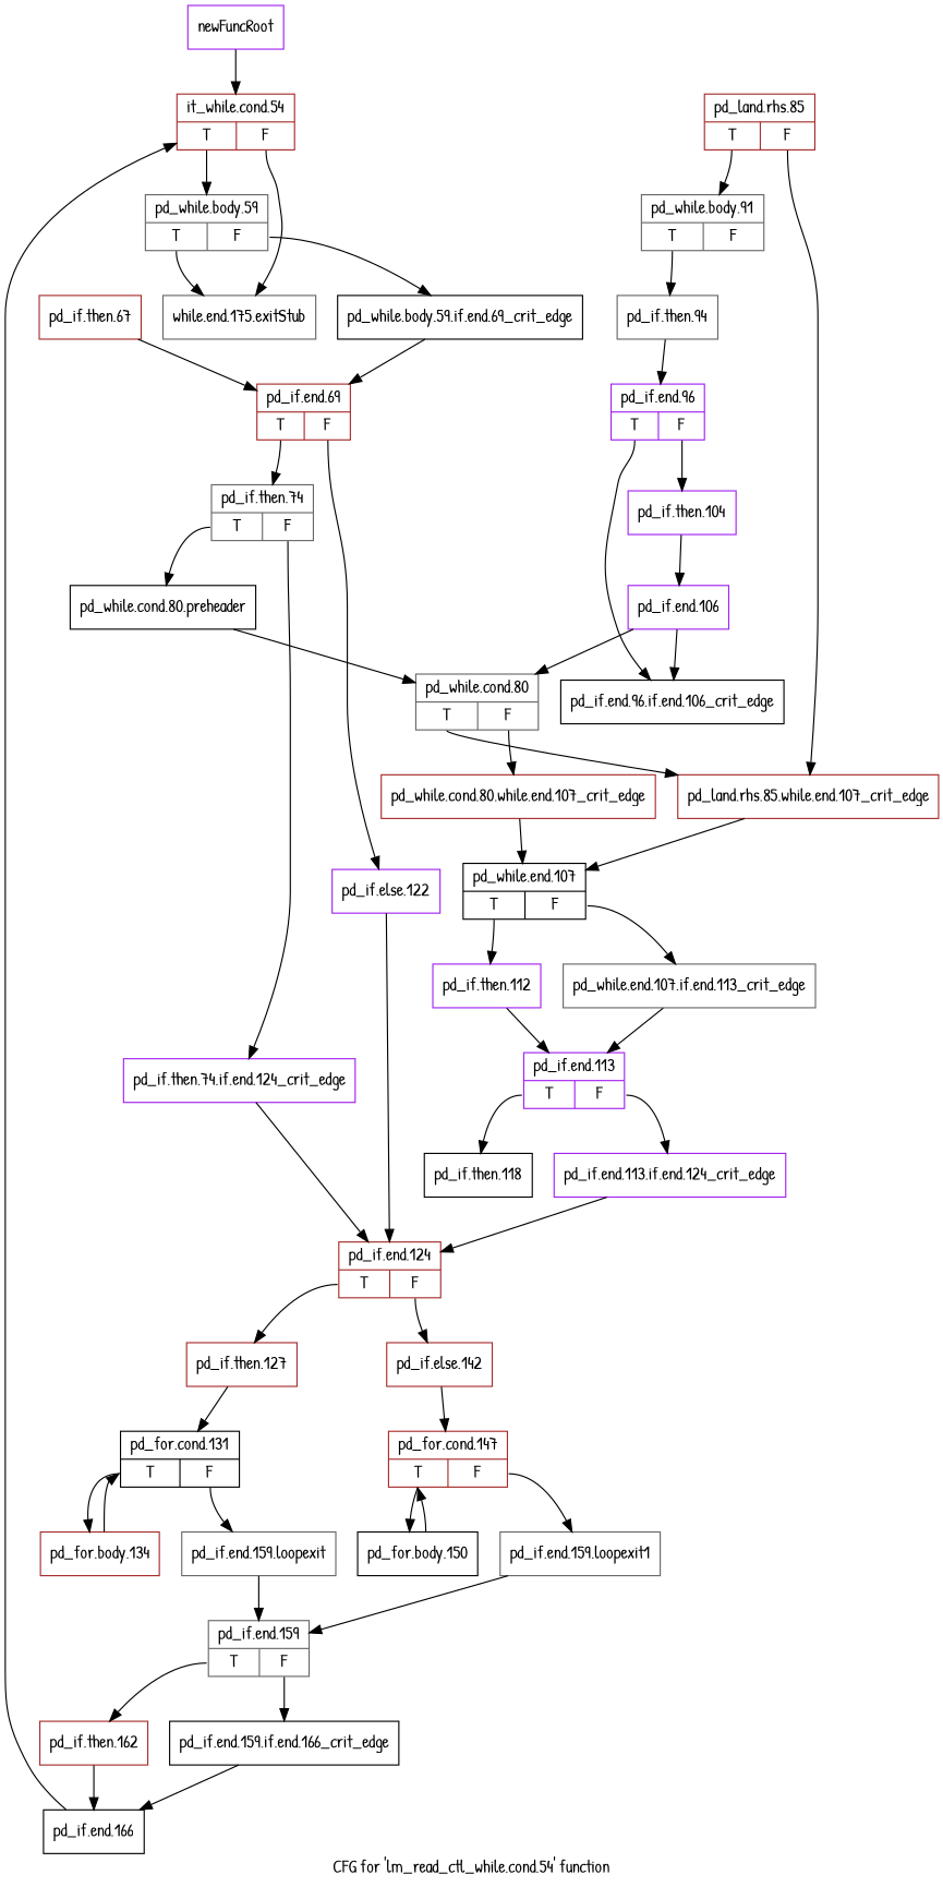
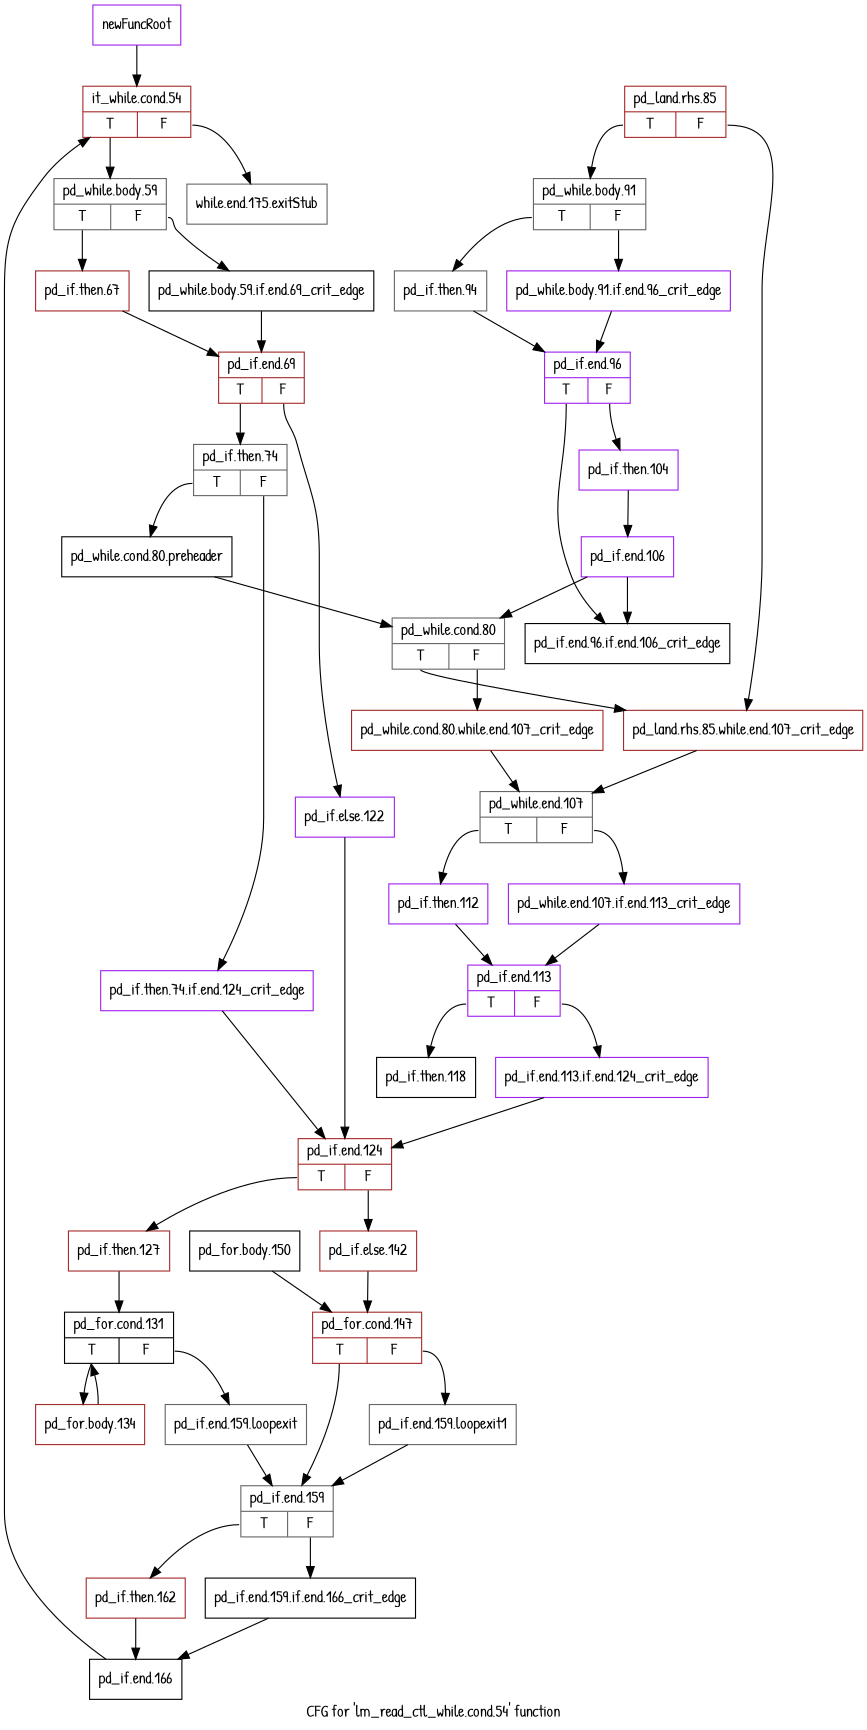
  digraph {
    fontname="Patrick Hand"
    label="CFG for 'lm_read_ctl_while.cond.54' function"
    node [color=brown fontname="Patrick Hand" shape=record]
    edge [fontname="Patrick Hand"]
    n1 [color=purple label="{newFuncRoot}"]
    n2 [label="{it_while.cond.54|{<s0>T|<s1>F}}"]
    n3 [color=gray40 label="{while.end.175.exitStub}"]
    n4 [color=gray40 label="{pd_while.body.59|{<s0>T|<s1>F}}"]
    n5 [label="{pd_if.then.67}"]
    n6 [color=black label="{pd_while.body.59.if.end.69_crit_edge}"]
    n7 [label="{pd_if.end.69|{<s0>T|<s1>F}}"]
    n8 [color=gray40 label="{pd_if.then.74|{<s0>T|<s1>F}}"]
    n9 [color=purple label="{pd_if.else.122}"]
    n10 [color=black label="{pd_while.cond.80.preheader}"]
    n11 [color=purple label="{pd_if.then.74.if.end.124_crit_edge}"]
    n12 [label="{pd_if.end.124|{<s0>T|<s1>F}}"]
    n13 [color=gray40 label="{pd_while.cond.80|{<s0>T|<s1>F}}"]
    n14 [label="{pd_if.then.127}"]
    n15 [label="{pd_if.else.142}"]
    n16 [color=black label="{pd_for.cond.131|{<s0>T|<s1>F}}"]
    n17 [label="{pd_for.cond.147|{<s0>T|<s1>F}}"]
    n18 [label="{pd_while.cond.80.while.end.107_crit_edge}"]
    n19 [label="{pd_land.rhs.85.while.end.107_crit_edge}"]
    n20 [label="{pd_land.rhs.85|{<s0>T|<s1>F}}"]
    n21 [color=gray40 label="{pd_while.body.91|{<s0>T|<s1>F}}"]
-   n22 [color=black label="{pd_while.end.107|{<s0>T|<s1>F}}"]
+   n22 [color=gray40 label="{pd_while.end.107|{<s0>T|<s1>F}}"]
    n23 [color=gray40 label="{pd_if.then.94}"]
+   n24 [color=purple label="{pd_while.body.91.if.end.96_crit_edge}"]
    n25 [color=purple label="{pd_if.then.112}"]
-   n26 [color=gray40 label="{pd_while.end.107.if.end.113_crit_edge}"]
+   n26 [color=purple label="{pd_while.end.107.if.end.113_crit_edge}"]
    n27 [color=purple label="{pd_if.end.113|{<s0>T|<s1>F}}"]
    n28 [color=purple label="{pd_if.end.96|{<s0>T|<s1>F}}"]
    n29 [color=black label="{pd_if.then.118}"]
    n30 [color=purple label="{pd_if.end.113.if.end.124_crit_edge}"]
    n31 [label="{pd_for.body.134}"]
    n32 [color=gray40 label="{pd_if.end.159.loopexit}"]
    n33 [color=black label="{pd_for.body.150}"]
    n34 [color=gray40 label="{pd_if.end.159.loopexit1}"]
    n35 [color=gray40 label="{pd_if.end.159|{<s0>T|<s1>F}}"]
    n36 [label="{pd_if.then.162}"]
    n37 [color=black label="{pd_if.end.159.if.end.166_crit_edge}"]
    n38 [color=black label="{pd_if.end.166}"]
    n39 [color=black label="{pd_if.end.96.if.end.106_crit_edge}"]
    n40 [color=purple label="{pd_if.then.104}"]
    n41 [color=purple label="{pd_if.end.106}"]
    n1 -> n2
    n2 -> n3 [tailport=s1]
    n2 -> n4 [tailport=s0]
-   n4 -> n3 [tailport=s0]
+   n4 -> n5 [tailport=s0]
    n4 -> n6 [tailport=s1]
    n5 -> n7
    n6 -> n7
    n7 -> n8 [tailport=s0]
    n7 -> n9 [tailport=s1]
    n8 -> n10 [tailport=s0]
    n8 -> n11 [tailport=s1]
    n9 -> n12
    n10 -> n13
    n11 -> n12
    n12 -> n14 [tailport=s0]
    n12 -> n15 [tailport=s1]
    n13 -> n18 [tailport=s1]
    n13 -> n19 [tailport=s0]
    n14 -> n16
    n15 -> n17
    n16 -> n31 [tailport=s0]
    n16 -> n32 [tailport=s1]
-   n17 -> n33 [tailport=s0]
+   n17 -> n35 [tailport=s0]
    n17 -> n34 [tailport=s1]
    n18 -> n22
    n19 -> n22
    n20 -> n19 [tailport=s1]
    n20 -> n21 [tailport=s0]
    n21 -> n23 [tailport=s0]
+   n21 -> n24 [tailport=s1]
    n22 -> n25 [tailport=s0]
    n22 -> n26 [tailport=s1]
    n23 -> n28
+   n24 -> n28
    n25 -> n27
    n26 -> n27
    n27 -> n29 [tailport=s0]
    n27 -> n30 [tailport=s1]
    n28 -> n39 [tailport=s0]
    n28 -> n40 [tailport=s1]
    n30 -> n12
    n31 -> n16
    n32 -> n35
    n33 -> n17
    n34 -> n35
    n35 -> n36 [tailport=s0]
    n35 -> n37 [tailport=s1]
    n36 -> n38
    n37 -> n38
    n38 -> n2
    n40 -> n41
    n41 -> n13
    n41 -> n39
  }
